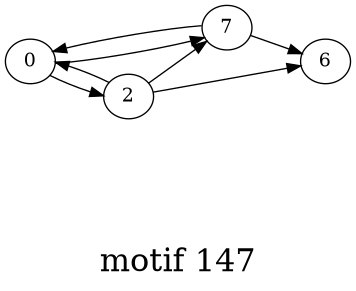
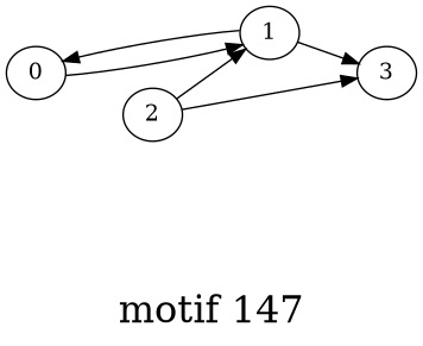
  digraph {
    fontsize=24
    label="\nmotif 147\n"
    rankdir=LR
    splines=false
    node [shape=ellipse]
    0 [height=0.3 width=0.3]
-   1 [height=0.3 width=0.3 label=7]
+   1 [height=0.3 width=0.3]
    2 [height=0.3 width=0.3]
-   3 [height=0.3 width=0.3 label=6]
+   3 [height=0.3 width=0.3]
    0 -> 1
-   0 -> 2
    1 -> 0
    1 -> 3
-   2 -> 0
    2 -> 1
    2 -> 3
  }
